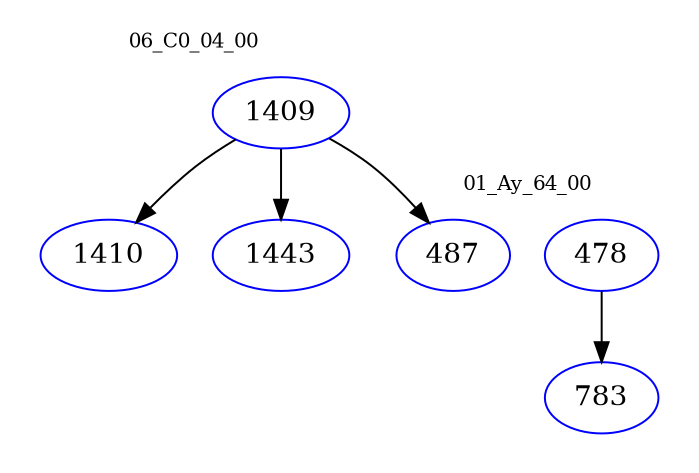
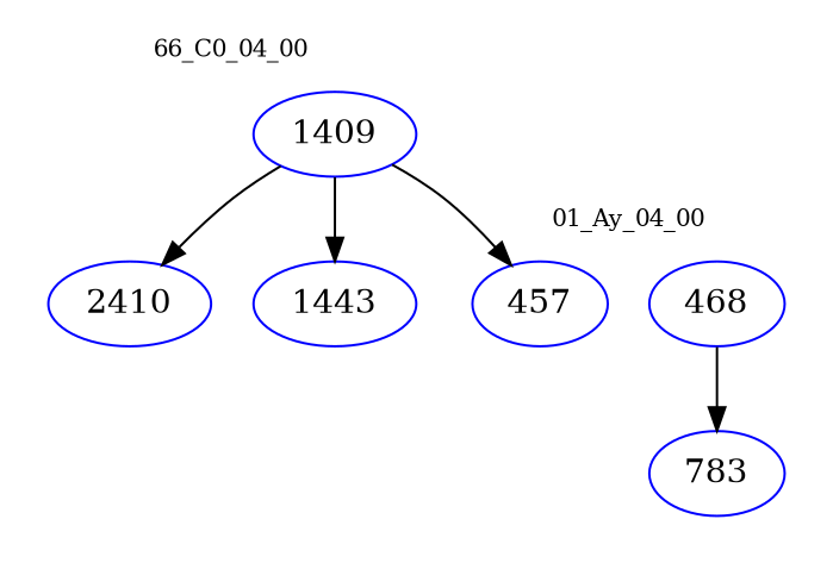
  digraph {
    node [color=blue]
    edge [color=black]
-   n1 [label=478]
+   n1 [label=468]
    n2 [label=783]
-   n3 [label=487]
+   n3 [label=457]
    n4 [label=1409]
-   n5 [label=1410]
+   n5 [label=2410]
    n6 [label=1443]
    subgraph cluster_1 {
      color=white
      fontsize=10
-     label="01_Ay_64_00"
+     label="01_Ay_04_00"
      n1
      n2
      n3
    }
    subgraph cluster_2 {
      color=white
      fontsize=10
-     label="06_C0_04_00"
+     label="66_C0_04_00"
      n4
      n5
      n6
    }
    n1 -> n2
    n4 -> n3
    n4 -> n5
    n4 -> n6
  }
